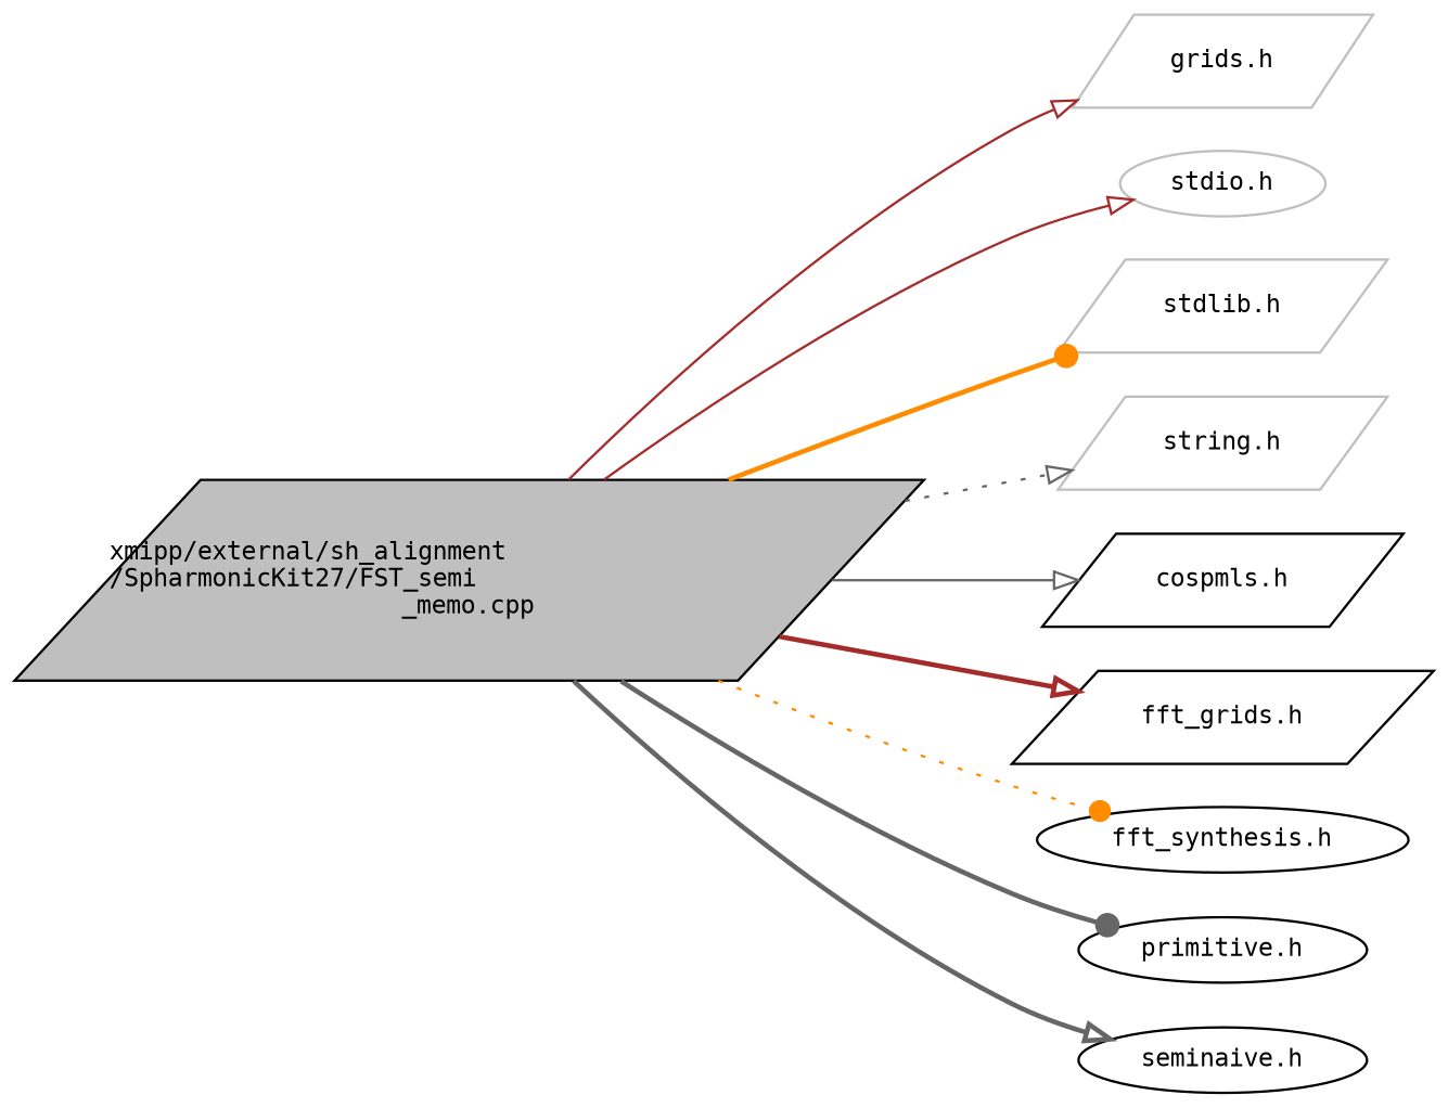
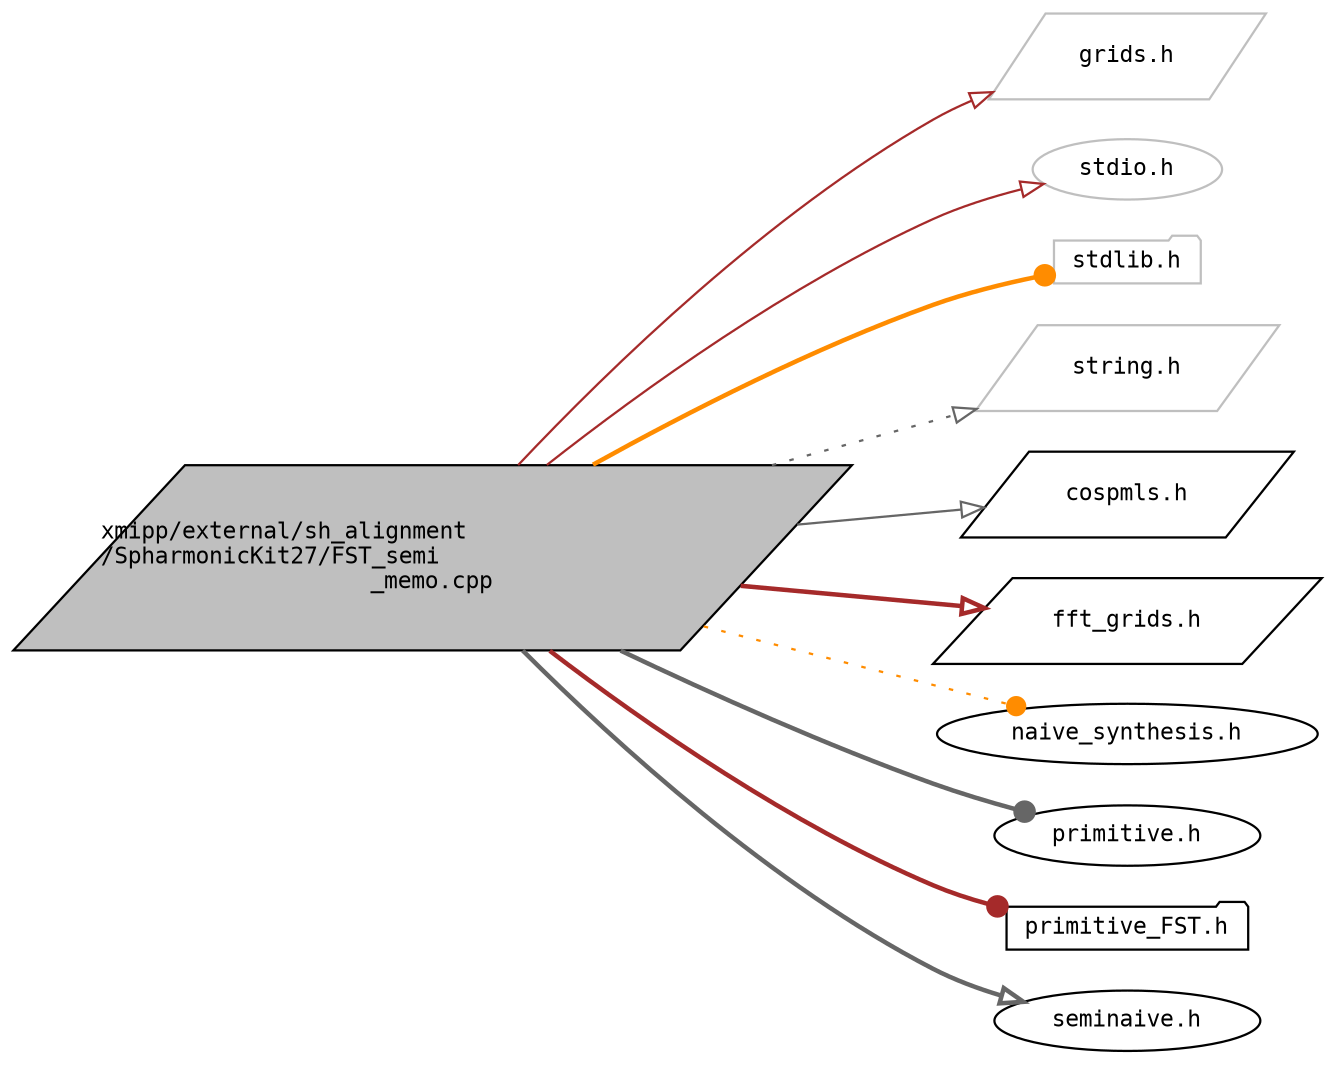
  digraph {
    fontname="DejaVu Sans Mono"
    rankdir=LR
    node [color=black fillcolor=white fontname="DejaVu Sans Mono" fontsize=10 shape=parallelogram style=filled]
    edge [arrowhead=onormal color=brown fontname="DejaVu Sans Mono" fontsize=10 labelfontname=Helvetica labelfontsize=10 style=bold]
    n1 [fillcolor=grey75 fontcolor=black height=0.2 label="xmipp/external/sh_alignment\l/SpharmonicKit27/FST_semi\l_memo.cpp" width=0.4]
    n2 [color=grey75 height=0.2 label="grids.h" width=0.4]
    n3 [color=grey75 height=0.2 label="stdio.h" shape=ellipse width=0.4]
-   n4 [color=grey75 height=0.2 label="stdlib.h" width=0.4]
+   n4 [color=grey75 height=0.2 label="stdlib.h" shape=folder width=0.4]
    n5 [color=grey75 height=0.2 label="string.h" width=0.4]
    n6 [height=0.2 label="cospmls.h" width=0.4]
    n7 [height=0.2 label="fft_grids.h" width=0.4]
-   n8 [height=0.2 label="fft_synthesis.h" shape=ellipse width=0.4]
+   n8 [height=0.2 label="naive_synthesis.h" shape=ellipse width=0.4]
    n9 [height=0.2 label="primitive.h" shape=ellipse width=0.4]
+   n10 [height=0.2 label="primitive_FST.h" shape=folder width=0.4]
    n11 [height=0.2 label="seminaive.h" shape=ellipse width=0.4]
    n1 -> n2 [style=solid]
    n1 -> n3 [style=solid]
    n1 -> n4 [arrowhead=dot color=darkorange]
    n1 -> n5 [color=gray40 style=dotted]
    n1 -> n6 [color=gray40 style=solid]
    n1 -> n7
    n1 -> n8 [arrowhead=dot color=darkorange style=dotted]
    n1 -> n9 [arrowhead=dot color=gray40]
+   n1 -> n10 [arrowhead=dot]
    n1 -> n11 [color=gray40]
  }
